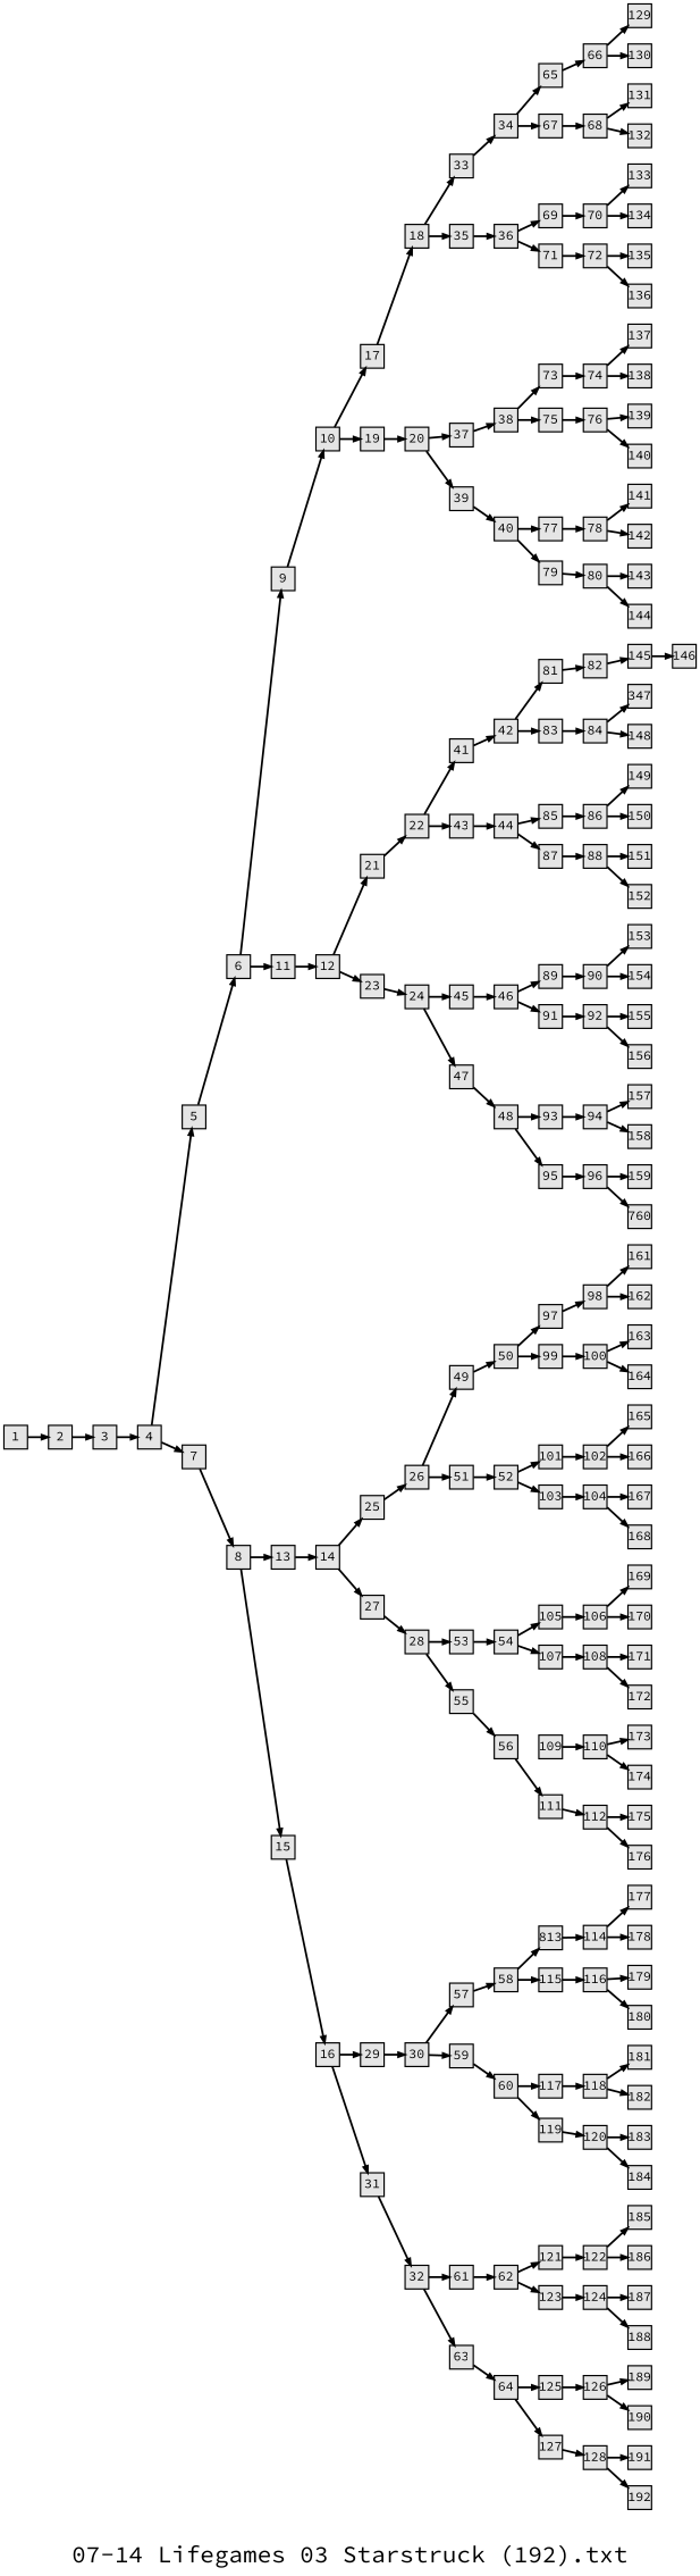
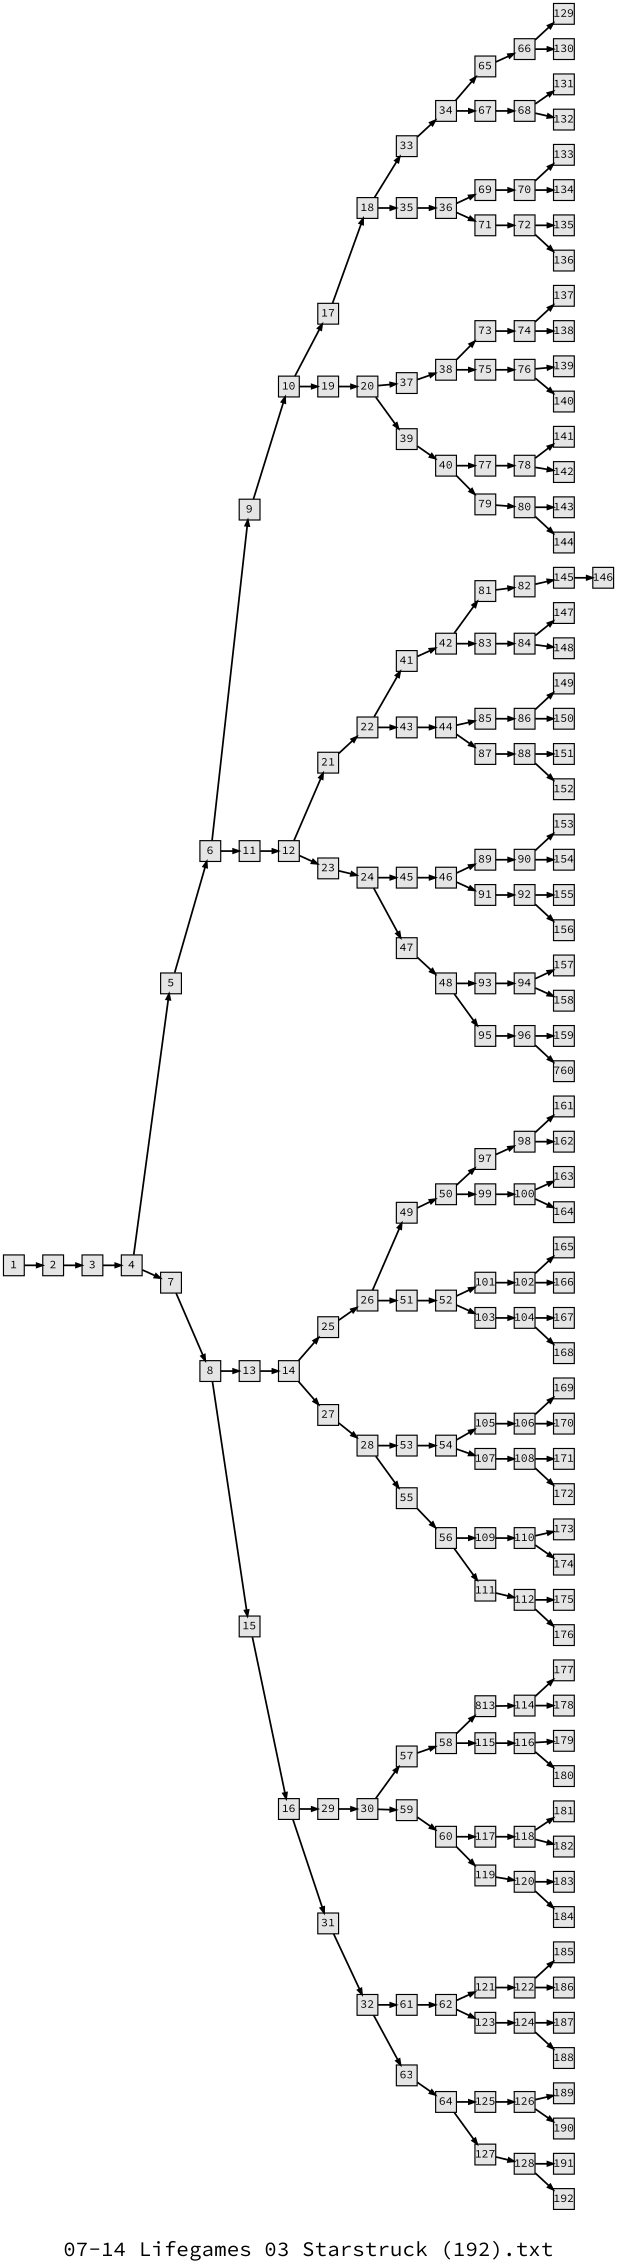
  digraph {
    fontname="Source Code Pro"
    fontsize=36
    label="07-14 Lifegames 03 Starstruck (192).txt"
    nodesep=0.35
    ordering=out
    rankdir=LR
    ranksep=0.45
    node [fillcolor=grey90 fixedsize=true fontname="Source Code Pro" fontsize=20 labelfloat=true margin="0,0" penwidth=2 regular=true shape=rect style=filled]
    edge [fontname="Source Code Pro" fontsize=12 labelfloat=true penwidth=3]
    1
    2
    3
    4
    5
    7
    6
    8
    9
    11
    13
    15
    10
    12
    17
    19
    21
    23
    14
    16
    25
    27
    29
    31
    18
    20
    33
    35
    37
    39
    22
    24
    41
    43
    45
    47
    26
    28
    49
    51
    53
    55
    30
    32
    57
    59
    61
    63
    34
    36
    65
    67
    69
    71
    38
    40
    73
    75
    77
    79
    42
    44
    81
    83
    85
    87
    46
    48
    89
    91
    93
    95
    50
    52
    97
    99
    101
    103
    54
    56
    105
    107
    109
    111
    58
    60
    n87 [label=813]
    115
    117
    119
    62
    64
    121
    123
    125
    127
    66
    68
    129
    130
    131
    132
    70
    72
    133
    134
    135
    136
    74
    76
    137
    138
    139
    140
    78
    80
    141
    142
    143
    144
    82
    84
    145
-   147 [label=347]
+   147
    148
    86
    88
    149
    150
    151
    152
    90
    92
    153
    154
    155
    156
    94
    96
    157
    158
    159
    n143 [label=760]
    98
    100
    161
    162
    163
    164
    102
    104
    165
    166
    167
    168
    106
    108
    169
    170
    171
    172
    110
    112
    173
    174
    175
    176
    114
    116
    177
    178
    179
    180
    118
    120
    181
    182
    183
    184
    122
    124
    185
    186
    187
    188
    126
    128
    189
    190
    191
    192
    146
    1 -> 2
    2 -> 3
    3 -> 4
    4 -> 5
    4 -> 7
    5 -> 6
    7 -> 8
    6 -> 9
    6 -> 11
    8 -> 13
    8 -> 15
    9 -> 10
    11 -> 12
    13 -> 14
    15 -> 16
    10 -> 17
    10 -> 19
    12 -> 21
    12 -> 23
    17 -> 18
    19 -> 20
    21 -> 22
    23 -> 24
    14 -> 25
    14 -> 27
    16 -> 29
    16 -> 31
    25 -> 26
    27 -> 28
    29 -> 30
    31 -> 32
    18 -> 33
    18 -> 35
    20 -> 37
    20 -> 39
    33 -> 34
    35 -> 36
    37 -> 38
    39 -> 40
    22 -> 41
    22 -> 43
    24 -> 45
    24 -> 47
    41 -> 42
    43 -> 44
    45 -> 46
    47 -> 48
    26 -> 49
    26 -> 51
    28 -> 53
    28 -> 55
    49 -> 50
    51 -> 52
    53 -> 54
    55 -> 56
    30 -> 57
    30 -> 59
    32 -> 61
    32 -> 63
    57 -> 58
    59 -> 60
    61 -> 62
    63 -> 64
    34 -> 65
    34 -> 67
    36 -> 69
    36 -> 71
    65 -> 66
    67 -> 68
    69 -> 70
    71 -> 72
    38 -> 73
    38 -> 75
    40 -> 77
    40 -> 79
    73 -> 74
    75 -> 76
    77 -> 78
    79 -> 80
    42 -> 81
    42 -> 83
    44 -> 85
    44 -> 87
    81 -> 82
    83 -> 84
    85 -> 86
    87 -> 88
    46 -> 89
    46 -> 91
    48 -> 93
    48 -> 95
    89 -> 90
    91 -> 92
    93 -> 94
    95 -> 96
    50 -> 97
    50 -> 99
    52 -> 101
    52 -> 103
    97 -> 98
    99 -> 100
    101 -> 102
    103 -> 104
    54 -> 105
    54 -> 107
+   56 -> 109
    56 -> 111
    105 -> 106
    107 -> 108
    109 -> 110
    111 -> 112
    58 -> n87
    58 -> 115
    60 -> 117
    60 -> 119
    n87 -> 114
    115 -> 116
    117 -> 118
    119 -> 120
    62 -> 121
    62 -> 123
    64 -> 125
    64 -> 127
    121 -> 122
    123 -> 124
    125 -> 126
    127 -> 128
    66 -> 129
    66 -> 130
    68 -> 131
    68 -> 132
    70 -> 133
    70 -> 134
    72 -> 135
    72 -> 136
    74 -> 137
    74 -> 138
    76 -> 139
    76 -> 140
    78 -> 141
    78 -> 142
    80 -> 143
    80 -> 144
    82 -> 145
    84 -> 147
    84 -> 148
    145 -> 146
    86 -> 149
    86 -> 150
    88 -> 151
    88 -> 152
    90 -> 153
    90 -> 154
    92 -> 155
    92 -> 156
    94 -> 157
    94 -> 158
    96 -> 159
    96 -> n143
    98 -> 161
    98 -> 162
    100 -> 163
    100 -> 164
    102 -> 165
    102 -> 166
    104 -> 167
    104 -> 168
    106 -> 169
    106 -> 170
    108 -> 171
    108 -> 172
    110 -> 173
    110 -> 174
    112 -> 175
    112 -> 176
    114 -> 177
    114 -> 178
    116 -> 179
    116 -> 180
    118 -> 181
    118 -> 182
    120 -> 183
    120 -> 184
    122 -> 185
    122 -> 186
    124 -> 187
    124 -> 188
    126 -> 189
    126 -> 190
    128 -> 191
    128 -> 192
  }
